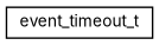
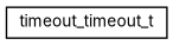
  digraph {
    rankdir=LR
    fontname=Inter
-   n1 [color=black fillcolor=white fontname=Inter fontsize=10 height=0.2 label=event_timeout_t shape=record style=filled width=0.4]
+   n1 [color=black fillcolor=white fontname=Inter fontsize=10 height=0.2 label=timeout_timeout_t shape=record style=filled width=0.4]
  }
